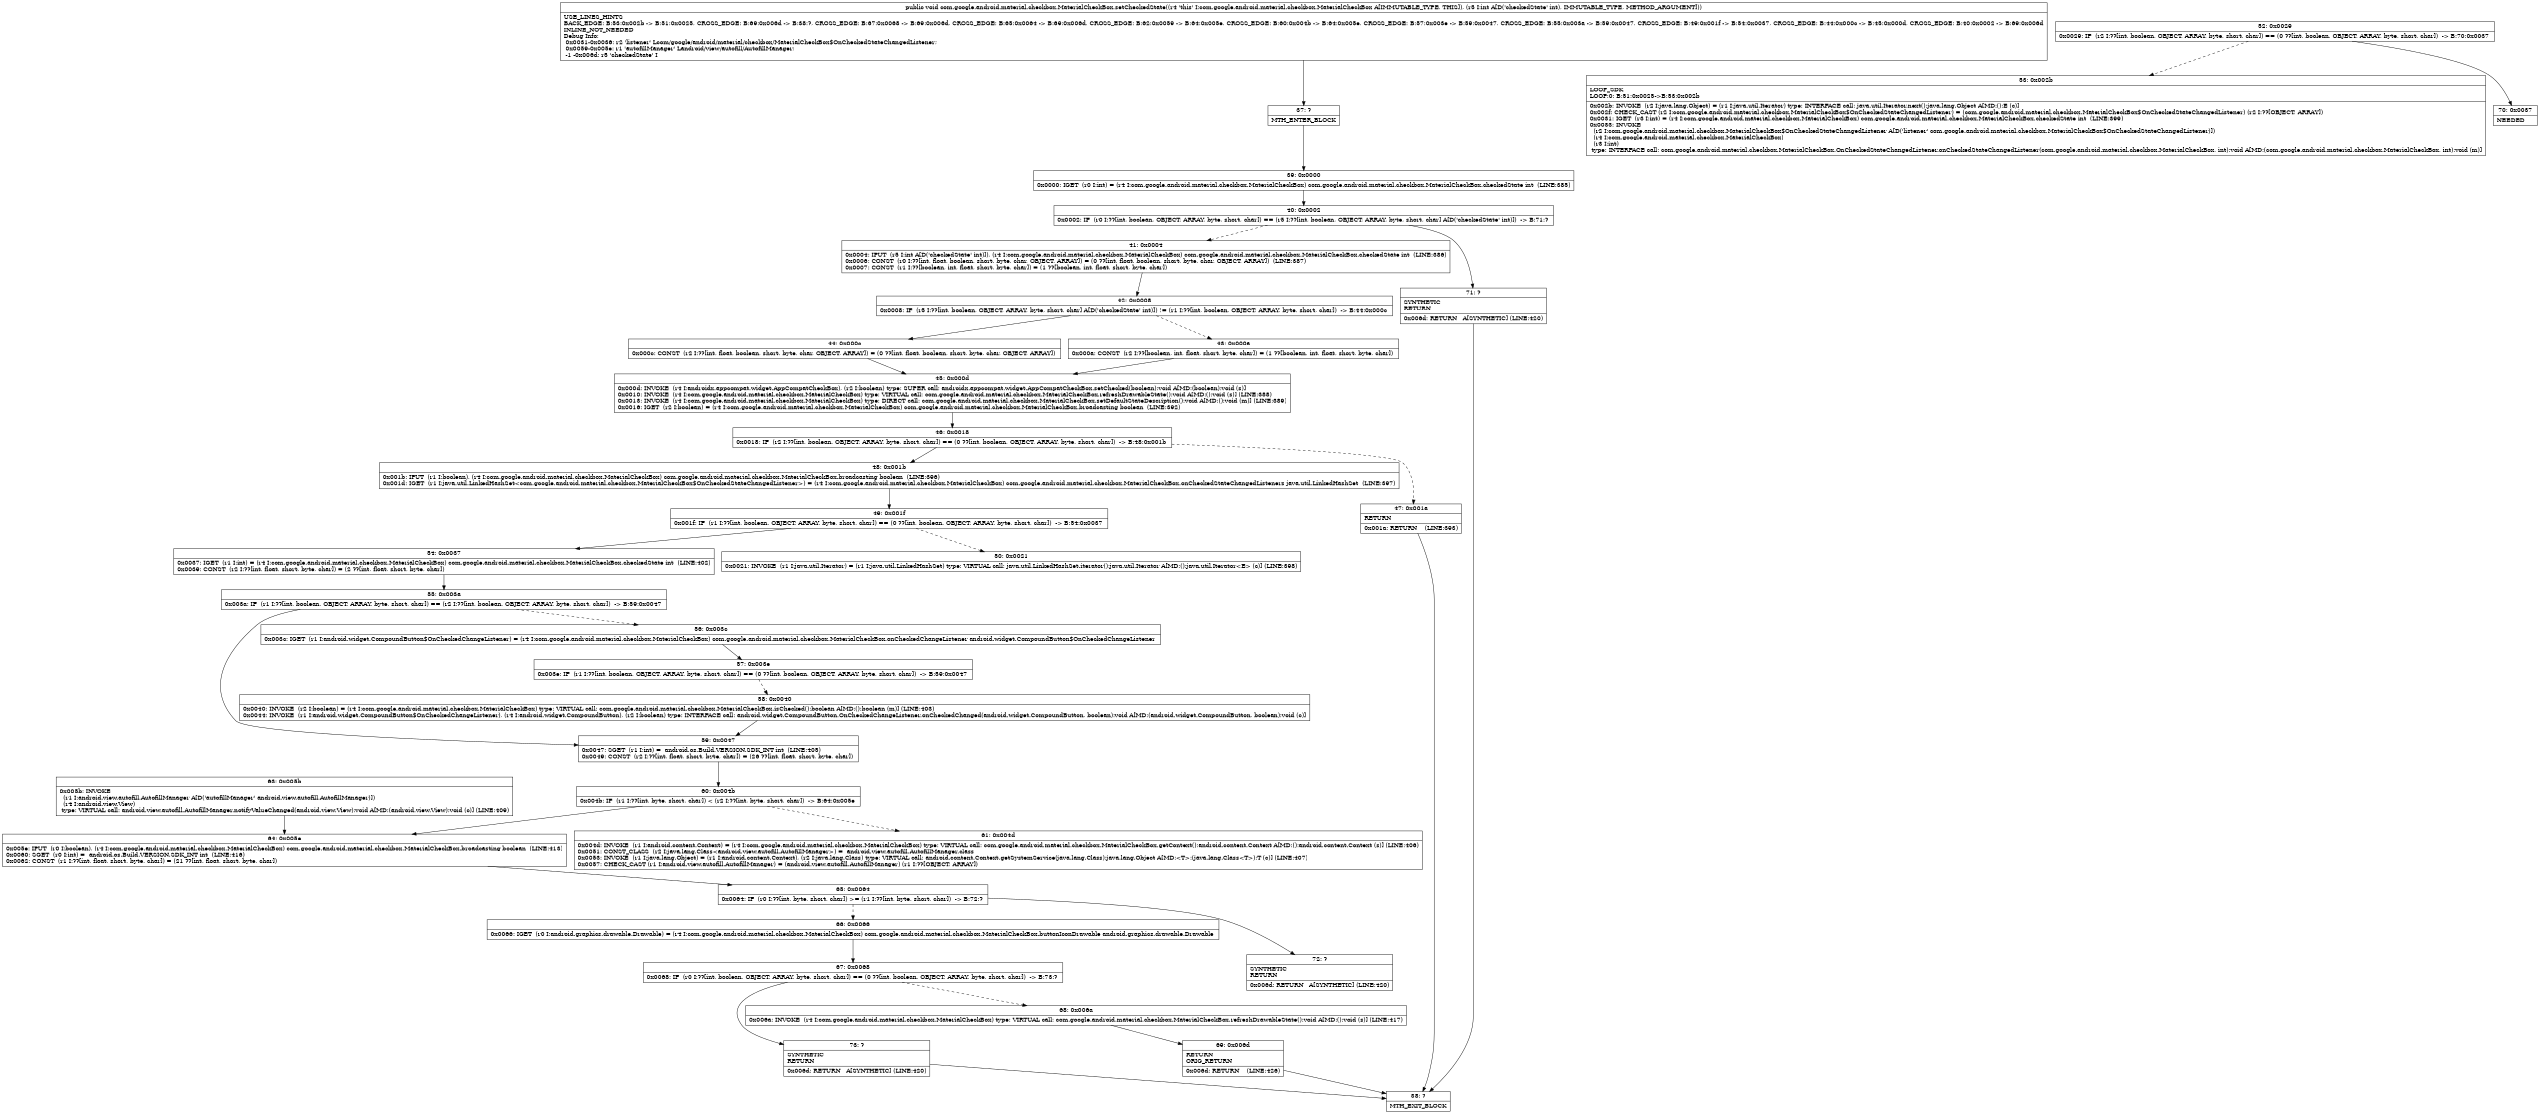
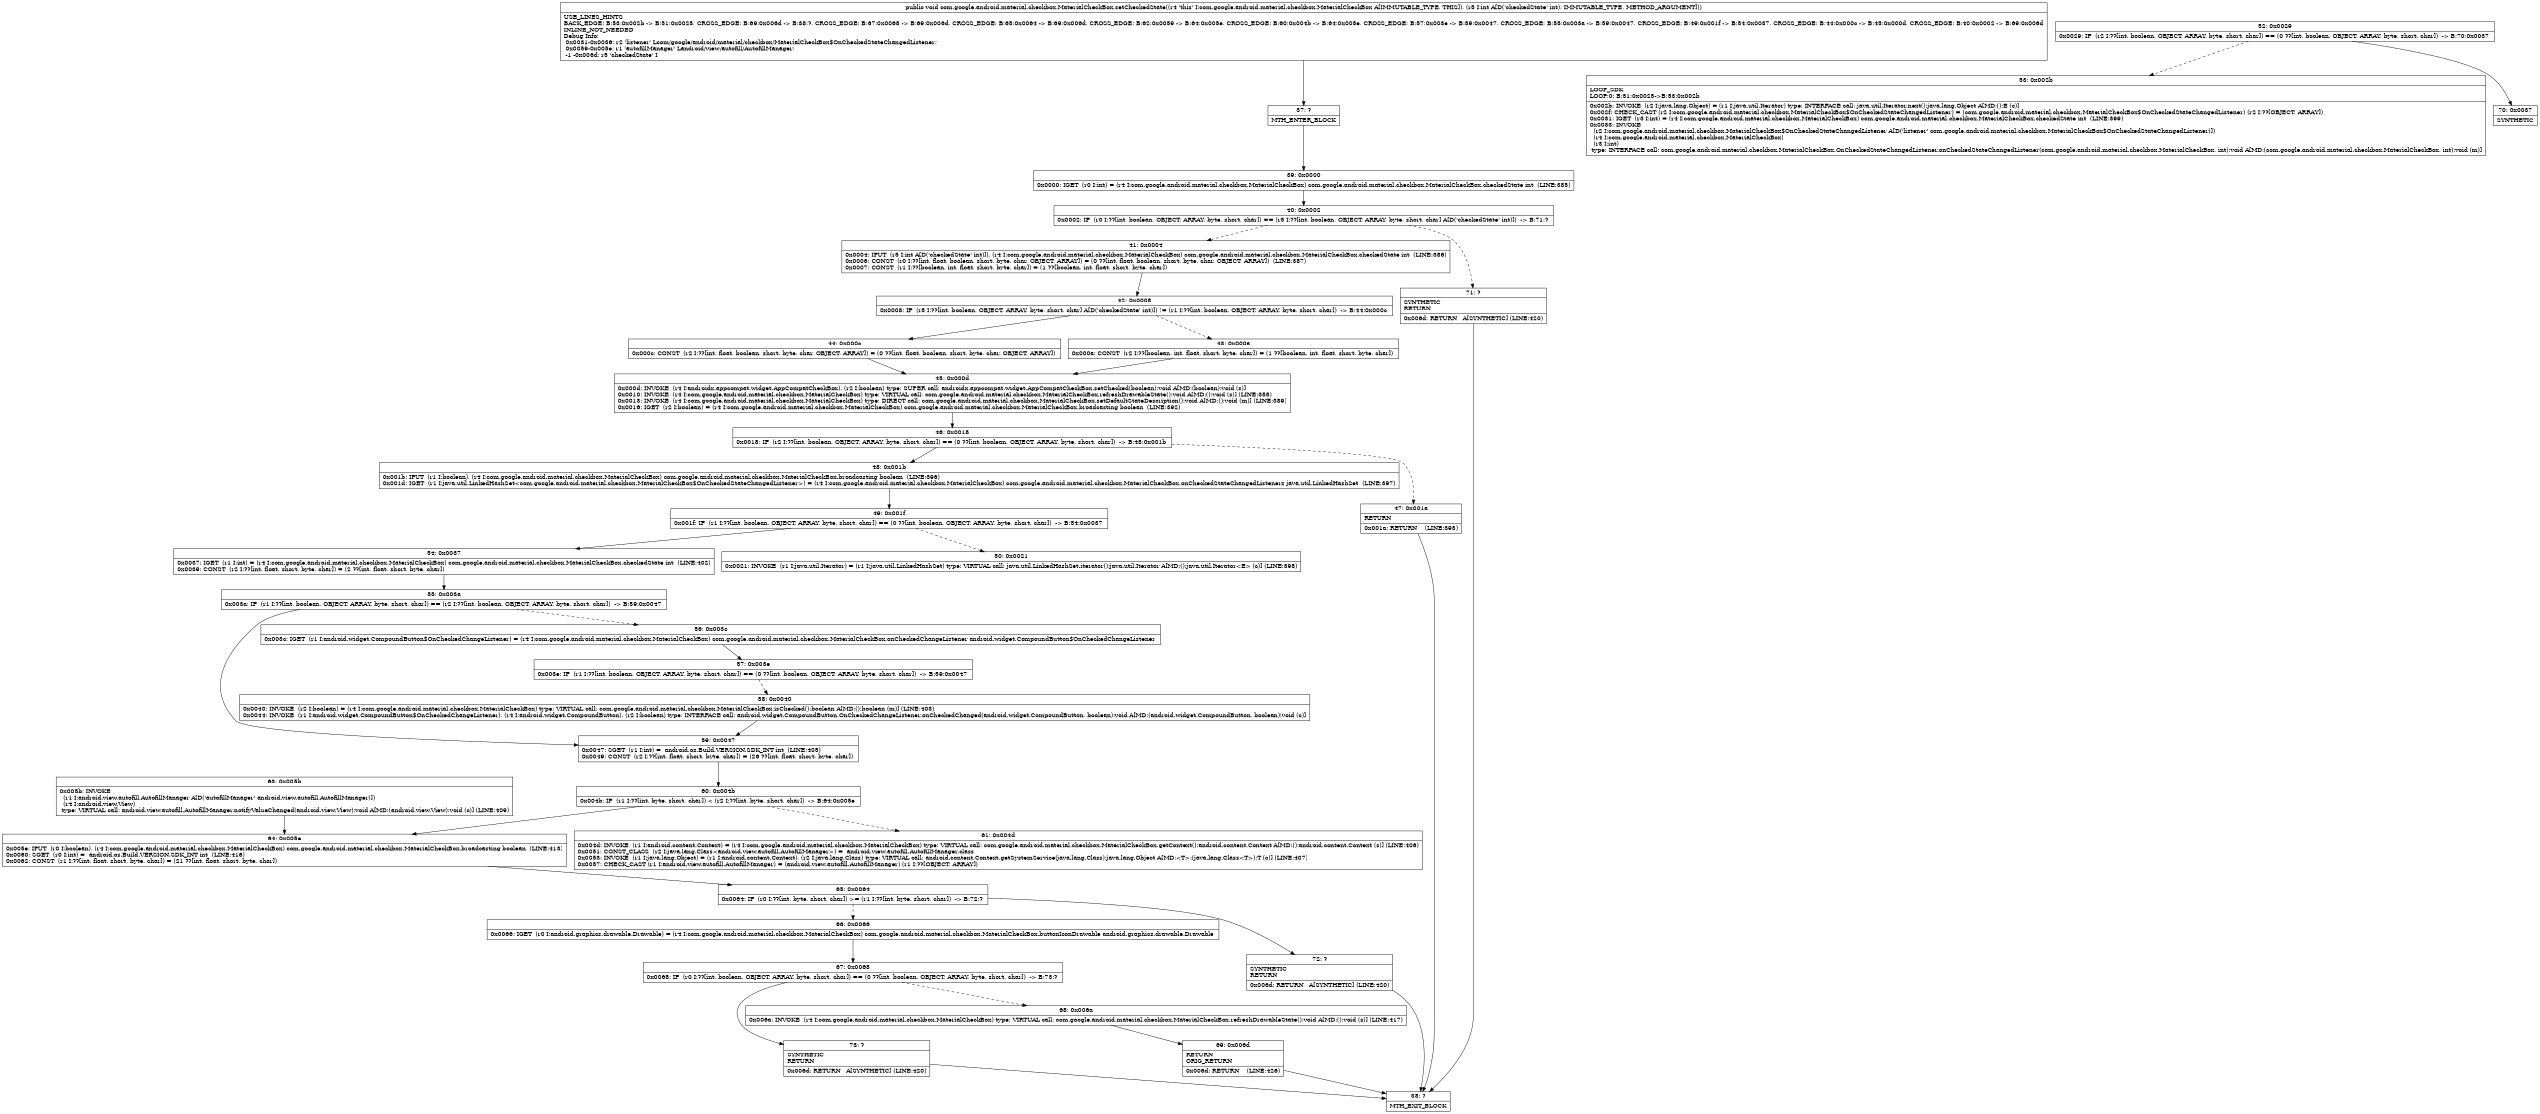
  digraph {
    node [shape=record]
    n1 [label="{37\:\ ?|MTH_ENTER_BLOCK\l}"]
    n2 [label="{39\:\ 0x0000|0x0000: IGET  (r0 I:int) = (r4 I:com.google.android.material.checkbox.MaterialCheckBox) com.google.android.material.checkbox.MaterialCheckBox.checkedState int  (LINE:385)\l}"]
    n3 [label="{40\:\ 0x0002|0x0002: IF  (r0 I:??[int, boolean, OBJECT, ARRAY, byte, short, char]) == (r5 I:??[int, boolean, OBJECT, ARRAY, byte, short, char] A[D('checkedState' int)])  \-\> B:71:? \l}"]
    n4 [label="{41\:\ 0x0004|0x0004: IPUT  (r5 I:int A[D('checkedState' int)]), (r4 I:com.google.android.material.checkbox.MaterialCheckBox) com.google.android.material.checkbox.MaterialCheckBox.checkedState int  (LINE:386)\l0x0006: CONST  (r0 I:??[int, float, boolean, short, byte, char, OBJECT, ARRAY]) = (0 ??[int, float, boolean, short, byte, char, OBJECT, ARRAY])  (LINE:387)\l0x0007: CONST  (r1 I:??[boolean, int, float, short, byte, char]) = (1 ??[boolean, int, float, short, byte, char]) \l}"]
    n5 [label="{71\:\ ?|SYNTHETIC\lRETURN\l|0x006d: RETURN   A[SYNTHETIC] (LINE:420)\l}"]
    n6 [label="{42\:\ 0x0008|0x0008: IF  (r5 I:??[int, boolean, OBJECT, ARRAY, byte, short, char] A[D('checkedState' int)]) != (r1 I:??[int, boolean, OBJECT, ARRAY, byte, short, char])  \-\> B:44:0x000c \l}"]
    n7 [label="{38\:\ ?|MTH_EXIT_BLOCK\l}"]
    n8 [label="{43\:\ 0x000a|0x000a: CONST  (r2 I:??[boolean, int, float, short, byte, char]) = (1 ??[boolean, int, float, short, byte, char]) \l}"]
    n9 [label="{44\:\ 0x000c|0x000c: CONST  (r2 I:??[int, float, boolean, short, byte, char, OBJECT, ARRAY]) = (0 ??[int, float, boolean, short, byte, char, OBJECT, ARRAY]) \l}"]
    n10 [label="{45\:\ 0x000d|0x000d: INVOKE  (r4 I:androidx.appcompat.widget.AppCompatCheckBox), (r2 I:boolean) type: SUPER call: androidx.appcompat.widget.AppCompatCheckBox.setChecked(boolean):void A[MD:(boolean):void (s)]\l0x0010: INVOKE  (r4 I:com.google.android.material.checkbox.MaterialCheckBox) type: VIRTUAL call: com.google.android.material.checkbox.MaterialCheckBox.refreshDrawableState():void A[MD:():void (s)] (LINE:388)\l0x0013: INVOKE  (r4 I:com.google.android.material.checkbox.MaterialCheckBox) type: DIRECT call: com.google.android.material.checkbox.MaterialCheckBox.setDefaultStateDescription():void A[MD:():void (m)] (LINE:389)\l0x0016: IGET  (r2 I:boolean) = (r4 I:com.google.android.material.checkbox.MaterialCheckBox) com.google.android.material.checkbox.MaterialCheckBox.broadcasting boolean  (LINE:392)\l}"]
    n11 [label="{46\:\ 0x0018|0x0018: IF  (r2 I:??[int, boolean, OBJECT, ARRAY, byte, short, char]) == (0 ??[int, boolean, OBJECT, ARRAY, byte, short, char])  \-\> B:48:0x001b \l}"]
    n12 [label="{47\:\ 0x001a|RETURN\l|0x001a: RETURN    (LINE:393)\l}"]
    n13 [label="{48\:\ 0x001b|0x001b: IPUT  (r1 I:boolean), (r4 I:com.google.android.material.checkbox.MaterialCheckBox) com.google.android.material.checkbox.MaterialCheckBox.broadcasting boolean  (LINE:396)\l0x001d: IGET  (r1 I:java.util.LinkedHashSet\<com.google.android.material.checkbox.MaterialCheckBox$OnCheckedStateChangedListener\>) = (r4 I:com.google.android.material.checkbox.MaterialCheckBox) com.google.android.material.checkbox.MaterialCheckBox.onCheckedStateChangedListeners java.util.LinkedHashSet  (LINE:397)\l}"]
    n14 [label="{49\:\ 0x001f|0x001f: IF  (r1 I:??[int, boolean, OBJECT, ARRAY, byte, short, char]) == (0 ??[int, boolean, OBJECT, ARRAY, byte, short, char])  \-\> B:54:0x0037 \l}"]
    n15 [label="{50\:\ 0x0021|0x0021: INVOKE  (r1 I:java.util.Iterator) = (r1 I:java.util.LinkedHashSet) type: VIRTUAL call: java.util.LinkedHashSet.iterator():java.util.Iterator A[MD:():java.util.Iterator\<E\> (c)] (LINE:398)\l}"]
    n16 [label="{54\:\ 0x0037|0x0037: IGET  (r1 I:int) = (r4 I:com.google.android.material.checkbox.MaterialCheckBox) com.google.android.material.checkbox.MaterialCheckBox.checkedState int  (LINE:402)\l0x0039: CONST  (r2 I:??[int, float, short, byte, char]) = (2 ??[int, float, short, byte, char]) \l}"]
    n17 [label="{55\:\ 0x003a|0x003a: IF  (r1 I:??[int, boolean, OBJECT, ARRAY, byte, short, char]) == (r2 I:??[int, boolean, OBJECT, ARRAY, byte, short, char])  \-\> B:59:0x0047 \l}"]
    n18 [label="{52\:\ 0x0029|0x0029: IF  (r2 I:??[int, boolean, OBJECT, ARRAY, byte, short, char]) == (0 ??[int, boolean, OBJECT, ARRAY, byte, short, char])  \-\> B:70:0x0037 \l}"]
    n19 [label="{53\:\ 0x002b|LOOP_SDK\lLOOP:0: B:51:0x0025\-\>B:53:0x002b\l|0x002b: INVOKE  (r2 I:java.lang.Object) = (r1 I:java.util.Iterator) type: INTERFACE call: java.util.Iterator.next():java.lang.Object A[MD:():E (c)]\l0x002f: CHECK_CAST (r2 I:com.google.android.material.checkbox.MaterialCheckBox$OnCheckedStateChangedListener) = (com.google.android.material.checkbox.MaterialCheckBox$OnCheckedStateChangedListener) (r2 I:??[OBJECT, ARRAY]) \l0x0031: IGET  (r3 I:int) = (r4 I:com.google.android.material.checkbox.MaterialCheckBox) com.google.android.material.checkbox.MaterialCheckBox.checkedState int  (LINE:399)\l0x0033: INVOKE  \l  (r2 I:com.google.android.material.checkbox.MaterialCheckBox$OnCheckedStateChangedListener A[D('listener' com.google.android.material.checkbox.MaterialCheckBox$OnCheckedStateChangedListener)])\l  (r4 I:com.google.android.material.checkbox.MaterialCheckBox)\l  (r3 I:int)\l type: INTERFACE call: com.google.android.material.checkbox.MaterialCheckBox.OnCheckedStateChangedListener.onCheckedStateChangedListener(com.google.android.material.checkbox.MaterialCheckBox, int):void A[MD:(com.google.android.material.checkbox.MaterialCheckBox, int):void (m)]\l}"]
-   n20 [label="{70\:\ 0x0037|NEEDED\l}"]
+   n20 [label="{70\:\ 0x0037|SYNTHETIC\l}"]
    n21 [label="{56\:\ 0x003c|0x003c: IGET  (r1 I:android.widget.CompoundButton$OnCheckedChangeListener) = (r4 I:com.google.android.material.checkbox.MaterialCheckBox) com.google.android.material.checkbox.MaterialCheckBox.onCheckedChangeListener android.widget.CompoundButton$OnCheckedChangeListener \l}"]
    n22 [label="{59\:\ 0x0047|0x0047: SGET  (r1 I:int) =  android.os.Build.VERSION.SDK_INT int  (LINE:405)\l0x0049: CONST  (r2 I:??[int, float, short, byte, char]) = (26 ??[int, float, short, byte, char]) \l}"]
    n23 [label="{57\:\ 0x003e|0x003e: IF  (r1 I:??[int, boolean, OBJECT, ARRAY, byte, short, char]) == (0 ??[int, boolean, OBJECT, ARRAY, byte, short, char])  \-\> B:59:0x0047 \l}"]
    n24 [label="{60\:\ 0x004b|0x004b: IF  (r1 I:??[int, byte, short, char]) \< (r2 I:??[int, byte, short, char])  \-\> B:64:0x005e \l}"]
    n25 [label="{58\:\ 0x0040|0x0040: INVOKE  (r2 I:boolean) = (r4 I:com.google.android.material.checkbox.MaterialCheckBox) type: VIRTUAL call: com.google.android.material.checkbox.MaterialCheckBox.isChecked():boolean A[MD:():boolean (m)] (LINE:403)\l0x0044: INVOKE  (r1 I:android.widget.CompoundButton$OnCheckedChangeListener), (r4 I:android.widget.CompoundButton), (r2 I:boolean) type: INTERFACE call: android.widget.CompoundButton.OnCheckedChangeListener.onCheckedChanged(android.widget.CompoundButton, boolean):void A[MD:(android.widget.CompoundButton, boolean):void (c)]\l}"]
    n26 [label="{61\:\ 0x004d|0x004d: INVOKE  (r1 I:android.content.Context) = (r4 I:com.google.android.material.checkbox.MaterialCheckBox) type: VIRTUAL call: com.google.android.material.checkbox.MaterialCheckBox.getContext():android.content.Context A[MD:():android.content.Context (s)] (LINE:406)\l0x0051: CONST_CLASS  (r2 I:java.lang.Class\<android.view.autofill.AutofillManager\>) =  android.view.autofill.AutofillManager.class \l0x0053: INVOKE  (r1 I:java.lang.Object) = (r1 I:android.content.Context), (r2 I:java.lang.Class) type: VIRTUAL call: android.content.Context.getSystemService(java.lang.Class):java.lang.Object A[MD:\<T\>:(java.lang.Class\<T\>):T (c)] (LINE:407)\l0x0057: CHECK_CAST (r1 I:android.view.autofill.AutofillManager) = (android.view.autofill.AutofillManager) (r1 I:??[OBJECT, ARRAY]) \l}"]
    n27 [label="{64\:\ 0x005e|0x005e: IPUT  (r0 I:boolean), (r4 I:com.google.android.material.checkbox.MaterialCheckBox) com.google.android.material.checkbox.MaterialCheckBox.broadcasting boolean  (LINE:413)\l0x0060: SGET  (r0 I:int) =  android.os.Build.VERSION.SDK_INT int  (LINE:416)\l0x0062: CONST  (r1 I:??[int, float, short, byte, char]) = (21 ??[int, float, short, byte, char]) \l}"]
    n28 [label="{65\:\ 0x0064|0x0064: IF  (r0 I:??[int, byte, short, char]) \>= (r1 I:??[int, byte, short, char])  \-\> B:72:? \l}"]
    n29 [label="{63\:\ 0x005b|0x005b: INVOKE  \l  (r1 I:android.view.autofill.AutofillManager A[D('autofillManager' android.view.autofill.AutofillManager)])\l  (r4 I:android.view.View)\l type: VIRTUAL call: android.view.autofill.AutofillManager.notifyValueChanged(android.view.View):void A[MD:(android.view.View):void (c)] (LINE:409)\l}"]
    n30 [label="{66\:\ 0x0066|0x0066: IGET  (r0 I:android.graphics.drawable.Drawable) = (r4 I:com.google.android.material.checkbox.MaterialCheckBox) com.google.android.material.checkbox.MaterialCheckBox.buttonIconDrawable android.graphics.drawable.Drawable \l}"]
    n31 [label="{72\:\ ?|SYNTHETIC\lRETURN\l|0x006d: RETURN   A[SYNTHETIC] (LINE:420)\l}"]
    n32 [label="{67\:\ 0x0068|0x0068: IF  (r0 I:??[int, boolean, OBJECT, ARRAY, byte, short, char]) == (0 ??[int, boolean, OBJECT, ARRAY, byte, short, char])  \-\> B:73:? \l}"]
    n33 [label="{68\:\ 0x006a|0x006a: INVOKE  (r4 I:com.google.android.material.checkbox.MaterialCheckBox) type: VIRTUAL call: com.google.android.material.checkbox.MaterialCheckBox.refreshDrawableState():void A[MD:():void (s)] (LINE:417)\l}"]
    n34 [label="{73\:\ ?|SYNTHETIC\lRETURN\l|0x006d: RETURN   A[SYNTHETIC] (LINE:420)\l}"]
    n35 [label="{69\:\ 0x006d|RETURN\lORIG_RETURN\l|0x006d: RETURN    (LINE:426)\l}"]
    n36 [label="{public void com.google.android.material.checkbox.MaterialCheckBox.setCheckedState((r4 'this' I:com.google.android.material.checkbox.MaterialCheckBox A[IMMUTABLE_TYPE, THIS]), (r5 I:int A[D('checkedState' int), IMMUTABLE_TYPE, METHOD_ARGUMENT]))  | USE_LINES_HINTS\lBACK_EDGE: B:53:0x002b \-\> B:51:0x0025, CROSS_EDGE: B:69:0x006d \-\> B:38:?, CROSS_EDGE: B:67:0x0068 \-\> B:69:0x006d, CROSS_EDGE: B:65:0x0064 \-\> B:69:0x006d, CROSS_EDGE: B:62:0x0059 \-\> B:64:0x005e, CROSS_EDGE: B:60:0x004b \-\> B:64:0x005e, CROSS_EDGE: B:57:0x003e \-\> B:59:0x0047, CROSS_EDGE: B:55:0x003a \-\> B:59:0x0047, CROSS_EDGE: B:49:0x001f \-\> B:54:0x0037, CROSS_EDGE: B:44:0x000c \-\> B:45:0x000d, CROSS_EDGE: B:40:0x0002 \-\> B:69:0x006d\lINLINE_NOT_NEEDED\lDebug Info:\l  0x0031\-0x0036: r2 'listener' Lcom\/google\/android\/material\/checkbox\/MaterialCheckBox$OnCheckedStateChangedListener;\l  0x0059\-0x005e: r1 'autofillManager' Landroid\/view\/autofill\/AutofillManager;\l  \-1 \-0x006d: r5 'checkedState' I\l}"]
    n1 -> n2
    n2 -> n3
    n3 -> n4 [style=dashed]
-   n3 -> n5
+   n3 -> n5 [style=dashed]
    n4 -> n6
    n5 -> n7
    n6 -> n8 [style=dashed]
    n6 -> n9
    n8 -> n10
    n9 -> n10
    n10 -> n11
    n11 -> n12 [style=dashed]
    n11 -> n13
    n12 -> n7
    n13 -> n14
    n14 -> n15 [style=dashed]
    n14 -> n16
    n16 -> n17
    n17 -> n21 [style=dashed]
    n17 -> n22
    n18 -> n19 [style=dashed]
    n18 -> n20
    n21 -> n23
    n22 -> n24
    n23 -> n25 [style=dashed]
    n24 -> n26 [style=dashed]
    n24 -> n27
    n25 -> n22
    n27 -> n28
    n28 -> n30 [style=dashed]
    n28 -> n31
    n29 -> n27
    n30 -> n32
+   n31 -> n7
    n32 -> n33 [style=dashed]
    n32 -> n34
    n33 -> n35
    n34 -> n7
    n35 -> n7
    n36 -> n1
  }
